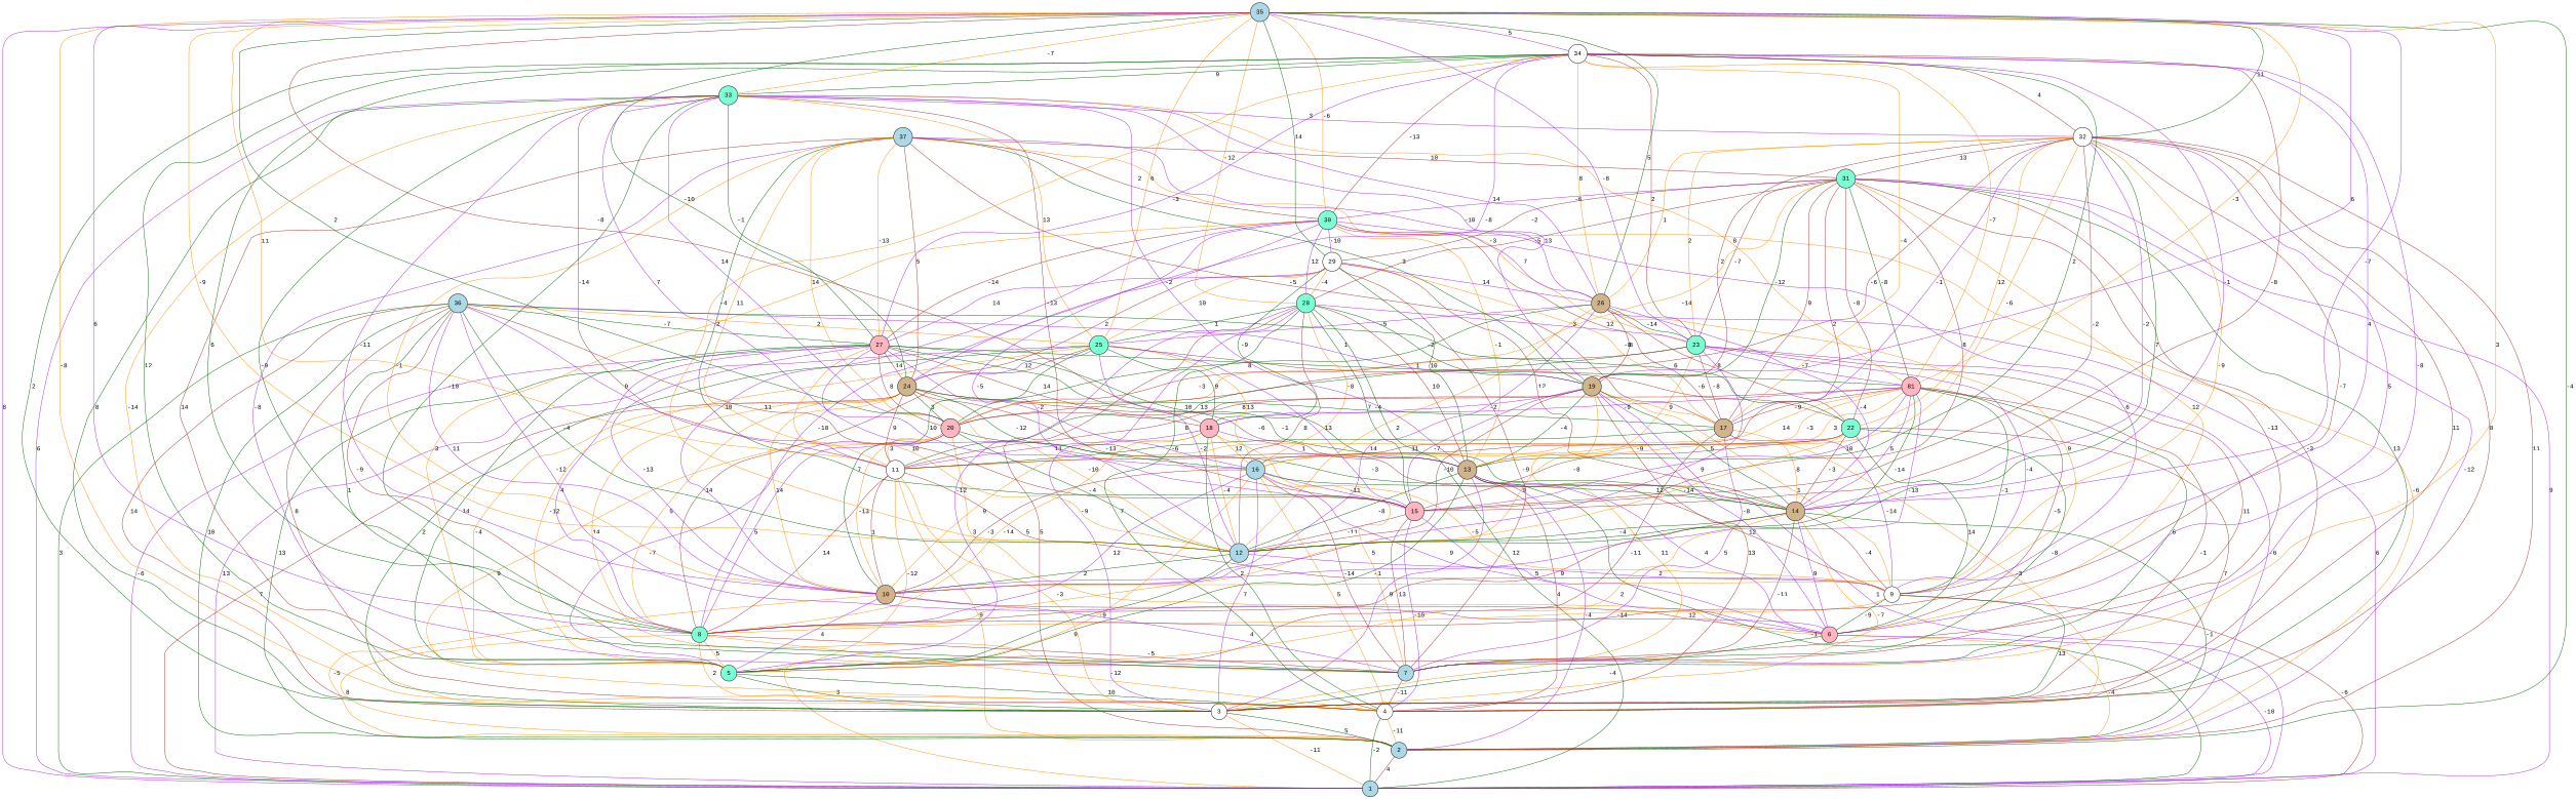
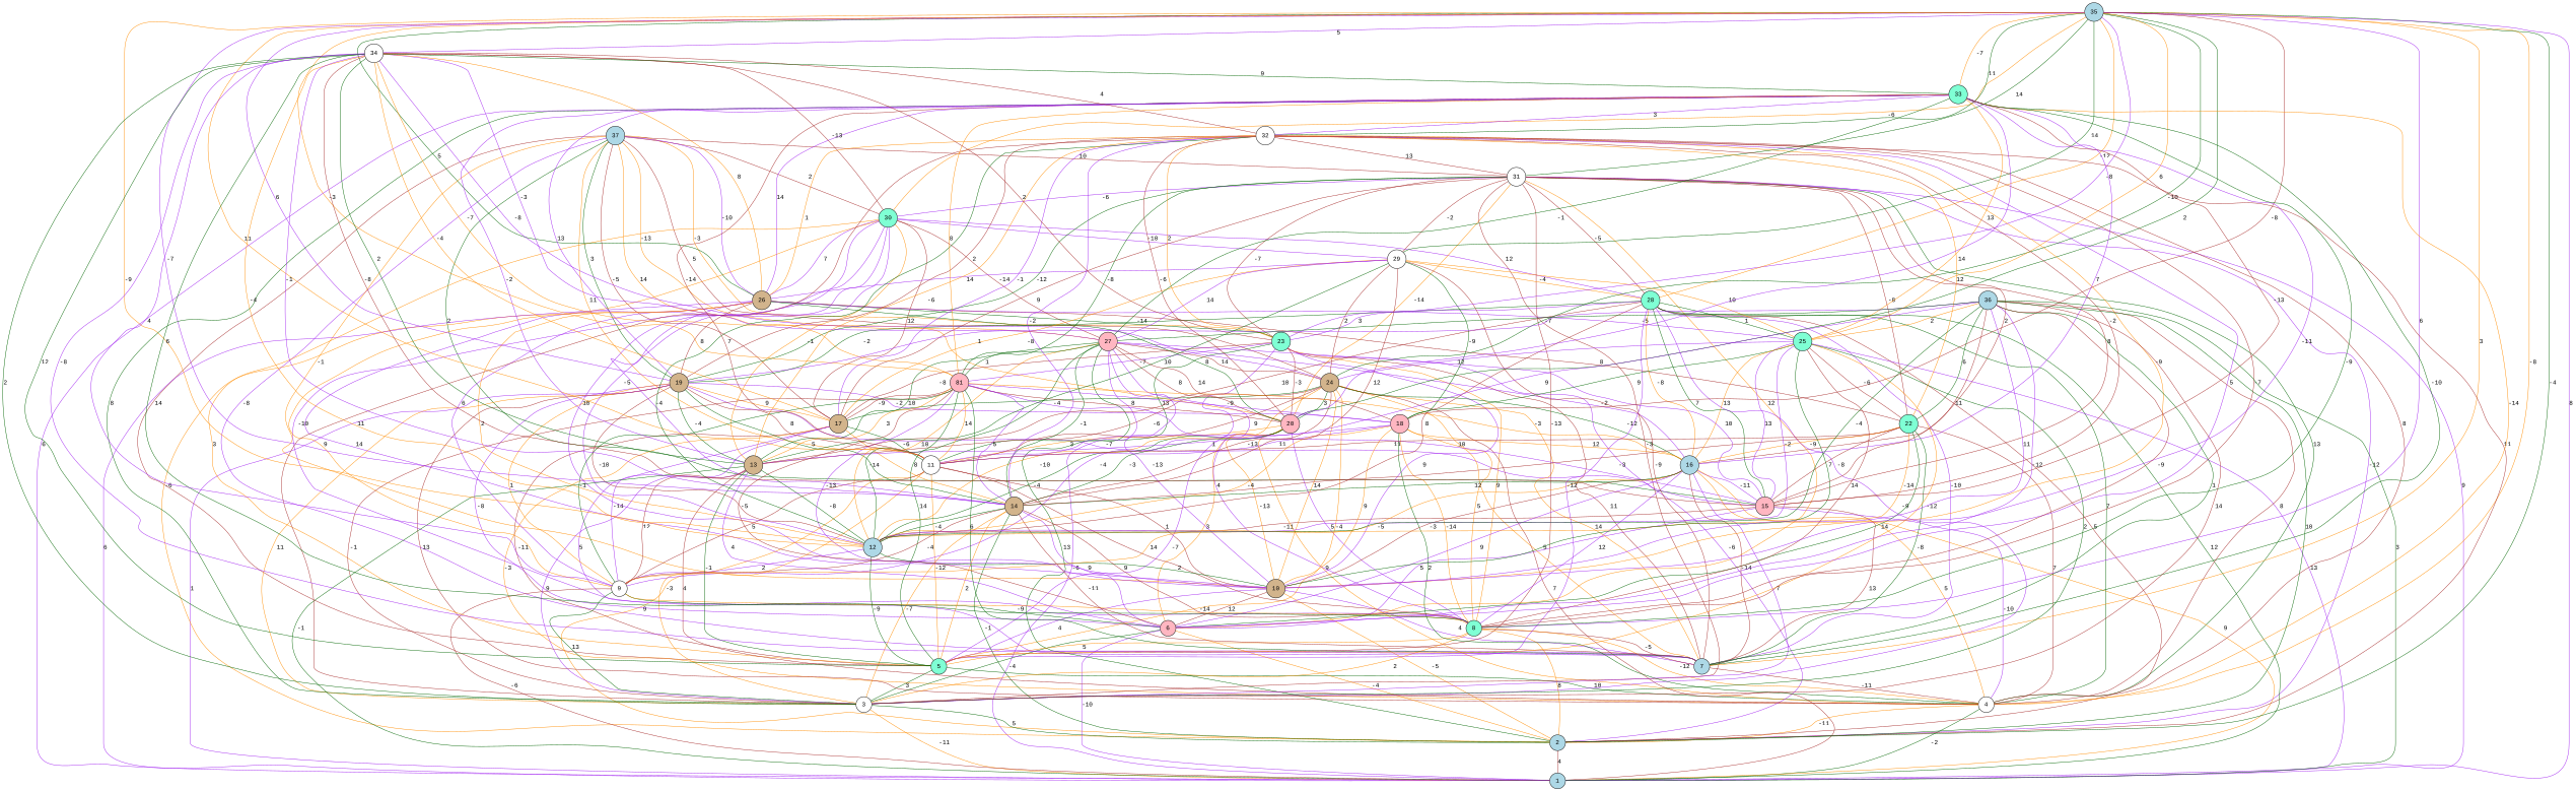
  graph {
    fontname="Liberation Mono"
    node [fillcolor=aquamarine fontname="Liberation Mono" shape=circle style=filled]
    edge [color=purple fontname="Liberation Mono"]
    37 [fillcolor=lightblue]
    5
    7 [fillcolor=lightblue]
    10 [fillcolor=tan]
    11 [fillcolor=white]
    15 [fillcolor=lightpink]
    17 [fillcolor=tan]
    19 [fillcolor=tan]
    20 [fillcolor=lightpink]
    23
    24 [fillcolor=tan]
    27 [fillcolor=lightpink]
    30
-   31
+   31 [fillcolor=white]
    26 [fillcolor=tan]
    3 [fillcolor=white]
    4 [fillcolor=white]
    2 [fillcolor=lightblue]
    6 [fillcolor=lightpink]
    8
    9 [fillcolor=white]
    12 [fillcolor=lightblue]
    14 [fillcolor=tan]
    1 [fillcolor=lightblue]
    18 [fillcolor=lightpink]
    13 [fillcolor=tan]
    n27 [fillcolor=lightpink label=81]
    16 [fillcolor=lightblue]
    28
    29 [fillcolor=white]
    22
    35 [fillcolor=lightblue]
    25
    32 [fillcolor=white]
    33
    34 [fillcolor=white]
    36 [fillcolor=lightblue]
    37 -- 5 [color=brown label=14]
    37 -- 7 [label=-8]
    37 -- 10 [color=darkorange label=-1]
    37 -- 11 [color=darkorange label=11]
    37 -- 15 [color=darkgreen label=2]
    37 -- 17 [color=brown label=-5]
    37 -- 19 [color=darkgreen label=3]
    37 -- 20 [color=darkorange label=14]
    37 -- 23 [color=darkorange label=-3]
    37 -- 24 [color=brown label=5]
    37 -- 27 [color=darkorange label=-13]
    37 -- 30 [color=brown label=2]
    37 -- 31 [color=brown label=10]
    37 -- 26 [label=-10]
    5 -- 3 [color=darkgreen label=3]
    5 -- 4 [color=darkgreen label=10]
    7 -- 4 [color=brown label=-11]
    10 -- 5 [label=4]
    10 -- 7 [label=4]
    10 -- 2 [color=darkorange label=-5]
    10 -- 6 [color=brown label=12]
    11 -- 5 [color=darkorange label=-12]
    11 -- 10 [color=brown label=1]
    11 -- 3 [color=darkorange label=-3]
    11 -- 2 [color=darkorange label=9]
    11 -- 8 [color=brown label=14]
    11 -- 9 [color=brown label=5]
    15 -- 7 [color=brown label=13]
    15 -- 4 [label=-10]
    15 -- 6 [label=5]
    15 -- 12 [color=brown label=-11]
    17 -- 5 [color=brown label=-11]
    17 -- 7 [label=5]
    17 -- 11 [color=darkgreen label=-6]
    17 -- 4 [color=darkorange label=-3]
    17 -- 9 [label=-14]
    17 -- 14 [color=darkorange label=8]
    19 -- 11 [color=brown label=8]
    19 -- 15 [label=-7]
    19 -- 17 [color=darkorange label=9]
    19 -- 3 [color=darkorange label=11]
    19 -- 4 [color=brown label=13]
    19 -- 6 [label=-8]
    19 -- 9 [color=darkorange label=1]
    19 -- 12 [color=brown label=-10]
    19 -- 14 [color=darkgreen label=5]
    19 -- 1 [label=1]
    19 -- 18 [label=-2]
    19 -- 13 [color=darkgreen label=-4]
    20 -- 5 [label=-7]
    20 -- 10 [color=darkorange label=-13]
    20 -- 11 [color=darkorange label=3]
    20 -- 4 [color=darkorange label=9]
    20 -- 6 [color=darkorange label=3]
    20 -- 8 [label=5]
    20 -- 12 [color=darkgreen label=-4]
    20 -- 14 [color=darkgreen label=-3]
    23 -- 7 [color=brown label=11]
    23 -- 10 [label=9]
    23 -- 11 [color=darkgreen label=13]
    23 -- 17 [color=brown label=-8]
    23 -- 20 [color=brown label=-3]
    23 -- 2 [label=-6]
    23 -- 8 [color=darkorange label=9]
    23 -- 9 [label=-4]
    23 -- n27 [label=-7]
    24 -- 5 [color=darkorange label=-4]
    24 -- 7 [color=darkorange label=14]
    24 -- 10 [color=darkorange label=14]
    24 -- 11 [color=brown label=9]
    24 -- 17 [color=darkgreen label=-4]
    24 -- 20 [color=darkgreen label=3]
    24 -- 8 [color=darkorange label=5]
    24 -- 12 [color=darkorange label=-10]
    24 -- 14 [color=brown label=-13]
    24 -- 1 [color=brown label=7]
    24 -- 13 [color=brown label=-6]
    24 -- 16 [color=darkgreen label=-12]
    27 -- 5 [color=darkgreen label=14]
    27 -- 10 [label=-13]
    27 -- 15 [label=10]
    27 -- 20 [color=brown label=8]
    27 -- 24 [color=brown label=14]
    27 -- 2 [color=darkgreen label=13]
    27 -- 8 [label=4]
    27 -- 12 [color=darkorange label=10]
    27 -- 14 [color=darkgreen label=-1]
    27 -- 1 [label=-6]
    27 -- 18 [color=brown label=14]
    27 -- 13 [color=darkgreen label=10]
    27 -- n27 [color=darkgreen label=1]
    27 -- 16 [label=-2]
    30 -- 5 [color=darkorange label=3]
    30 -- 10 [label=10]
    30 -- 17 [color=brown label=12]
    30 -- 27 [color=brown label=-14]
    30 -- 26 [label=7]
    30 -- 2 [color=darkorange label=-6]
    30 -- 8 [label=-10]
    30 -- 9 [label=6]
    30 -- 12 [label=-5]
    30 -- 13 [color=darkorange label=-1]
    30 -- 28 [label=12]
    30 -- 29 [label=-10]
    31 -- 5 [color=brown label=-13]
    31 -- 15 [color=brown label=8]
    31 -- 17 [color=brown label=9]
    31 -- 19 [color=darkgreen label=-12]
    31 -- 20 [color=darkorange label=-14]
    31 -- 23 [color=brown label=-7]
    31 -- 30 [label=-6]
    31 -- 3 [color=brown label=-3]
    31 -- 4 [color=darkgreen label=13]
    31 -- 2 [label=-12]
    31 -- 6 [color=darkorange label=12]
    31 -- 1 [label=9]
    31 -- n27 [color=darkgreen label=-8]
    31 -- 16 [color=brown label=2]
    31 -- 28 [color=brown label=-5]
    31 -- 29 [color=brown label=-2]
    31 -- 22 [color=brown label=-8]
    26 -- 10 [label=14]
    26 -- 19 [color=brown label=8]
    26 -- 20 [color=darkgreen label=8]
    26 -- 23 [color=darkgreen label=-14]
    26 -- 9 [color=darkorange label=9]
    26 -- 12 [color=darkorange label=2]
    26 -- 14 [label=-4]
    26 -- 1 [label=6]
    26 -- 22 [color=brown label=8]
    26 -- 25 [label=-5]
    3 -- 2 [color=darkgreen label=5]
    3 -- 1 [color=darkorange label=-11]
    4 -- 2 [color=darkorange label=-11]
    4 -- 1 [color=darkgreen label=-2]
    2 -- 1 [color=brown label=4]
    6 -- 3 [color=darkgreen label=-4]
    6 -- 2 [color=darkorange label=-4]
    6 -- 1 [label=-10]
    8 -- 5 [color=darkorange label=5]
    8 -- 7 [color=brown label=-5]
    8 -- 3 [color=darkorange label=2]
    8 -- 4 [color=darkorange label=-12]
    8 -- 2 [color=darkorange label=8]
    9 -- 3 [color=darkgreen label=13]
    9 -- 6 [color=darkgreen label=-9]
    9 -- 8 [color=darkorange label=-14]
    9 -- 1 [color=brown label=-6]
    12 -- 5 [color=darkgreen label=-9]
    12 -- 10 [color=darkgreen label=2]
    12 -- 9 [label=2]
    14 -- 5 [color=darkorange label=2]
    14 -- 7 [color=brown label=-11]
    14 -- 3 [color=darkorange label=-7]
    14 -- 2 [color=darkgreen label=-1]
    14 -- 6 [label=9]
    14 -- 8 [color=brown label=9]
    14 -- 9 [color=brown label=-4]
    14 -- 12 [color=darkgreen label=-4]
    18 -- 7 [color=darkorange label=5]
    18 -- 10 [color=darkorange label=9]
    18 -- 11 [label=11]
    18 -- 4 [color=darkgreen label=2]
    18 -- 8 [color=darkorange label=-14]
    18 -- 12 [color=darkorange label=-4]
    18 -- 13 [label=1]
    18 -- 16 [color=darkorange label=12]
    13 -- 5 [color=darkgreen label=-1]
    13 -- 3 [label=9]
    13 -- 4 [color=brown label=4]
-   13 -- 2 [label=-4]
    13 -- 6 [label=4]
    13 -- 9 [color=brown label=12]
    13 -- 12 [color=darkgreen label=-8]
    13 -- 1 [color=darkgreen label=-1]
    n27 -- 7 [color=darkgreen label=6]
    n27 -- 10 [label=-13]
    n27 -- 11 [color=darkorange label=14]
    n27 -- 15 [label=10]
    n27 -- 17 [color=brown label=-9]
    n27 -- 20 [color=brown label=8]
    n27 -- 3 [color=brown label=-1]
    n27 -- 6 [color=brown label=-5]
    n27 -- 9 [color=darkgreen label=-1]
    n27 -- 12 [color=darkgreen label=-14]
    n27 -- 14 [label=5]
    n27 -- 18 [label=-9]
    n27 -- 13 [color=darkorange label=3]
    n27 -- 16 [color=darkorange label=-3]
    16 -- 7 [color=brown label=-14]
    16 -- 10 [color=brown label=-3]
    16 -- 15 [label=-11]
    16 -- 3 [label=7]
    16 -- 4 [color=darkorange label=5]
    16 -- 6 [label=9]
    16 -- 8 [label=12]
    16 -- 9 [color=darkorange label=-5]
    16 -- 14 [color=darkgreen label=12]
    16 -- 1 [color=darkorange label=9]
    28 -- 5 [label=-12]
+   28 -- 7 [label=-10]
    28 -- 15 [color=darkgreen label=7]
    28 -- 19 [color=darkgreen label=-2]
    28 -- 23 [label=3]
    28 -- 3 [label=-9]
    28 -- 4 [color=darkgreen label=7]
    28 -- 2 [color=brown label=5]
    28 -- 12 [color=brown label=8]
    28 -- 1 [color=darkgreen label=12]
    28 -- 13 [color=brown label=10]
    28 -- 16 [color=darkorange label=-8]
    28 -- 25 [color=darkgreen label=1]
    29 -- 7 [color=brown label=-9]
    29 -- 17 [color=darkorange label=-8]
    29 -- 24 [color=brown label=2]
    29 -- 27 [label=14]
    29 -- 26 [label=14]
    29 -- 14 [color=brown label=12]
    29 -- 18 [color=darkgreen label=-9]
    29 -- 13 [color=darkgreen label=10]
    29 -- 28 [color=darkorange label=-4]
    29 -- 25 [color=darkorange label=10]
    22 -- 7 [color=darkgreen label=-8]
    22 -- 11 [color=brown label=11]
    22 -- 15 [color=brown label=-8]
    22 -- 4 [color=brown label=7]
    22 -- 6 [color=darkgreen label=14]
    22 -- 12 [color=darkorange label=-14]
    22 -- 14 [color=brown label=-3]
    22 -- 16 [color=darkorange label=-9]
    35 -- 7 [color=darkorange label=3]
    35 -- 11 [color=darkorange label=11]
    35 -- 19 [label=6]
    35 -- 20 [color=darkgreen label=2]
    35 -- 23 [label=-8]
    35 -- 24 [color=darkgreen label=-10]
    35 -- 30 [color=darkorange label=-6]
+   35 -- 31 [color=darkgreen label=14]
    35 -- 26 [color=darkgreen label=5]
    35 -- 4 [color=darkorange label=-8]
    35 -- 2 [color=darkgreen label=-4]
    35 -- 8 [label=6]
    35 -- 12 [color=darkorange label=-9]
    35 -- 14 [label=-7]
    35 -- 1 [label=8]
    35 -- 18 [color=brown label=-8]
    35 -- n27 [color=darkorange label=-3]
    35 -- 28 [color=darkorange label=-12]
    35 -- 29 [color=darkgreen label=14]
    35 -- 25 [color=darkorange label=6]
    35 -- 32 [color=darkgreen label=11]
    35 -- 33 [color=darkorange label=-7]
    35 -- 34 [label=5]
    25 -- 5 [color=darkorange label=-12]
    25 -- 10 [color=darkgreen label=7]
    25 -- 15 [label=13]
    25 -- 24 [label=12]
    25 -- 3 [color=darkgreen label=2]
    25 -- 8 [color=brown label=14]
    25 -- 12 [label=-2]
    25 -- 1 [label=13]
    25 -- 18 [color=darkgreen label=9]
    25 -- 16 [color=darkorange label=13]
    25 -- 22 [color=brown label=-6]
    32 -- 10 [color=darkorange label=-9]
    32 -- 15 [color=brown label=-2]
    32 -- 17 [label=-1]
    32 -- 19 [color=brown label=2]
    32 -- 20 [color=brown label=-6]
    32 -- 23 [color=darkorange label=2]
    32 -- 31 [color=brown label=13]
    32 -- 26 [color=darkorange label=1]
    32 -- 3 [color=brown label=11]
    32 -- 4 [color=brown label=8]
    32 -- 2 [color=brown label=11]
    32 -- 6 [label=5]
    32 -- 8 [color=brown label=-7]
    32 -- 12 [color=darkgreen label=7]
    32 -- 14 [label=-2]
    32 -- 13 [color=darkorange label=-6]
    32 -- 22 [color=darkorange label=12]
    33 -- 7 [color=darkgreen label=-10]
    33 -- 10 [label=-11]
    33 -- 11 [color=brown label=-14]
    33 -- 15 [color=brown label=-13]
    33 -- 19 [label=13]
    33 -- 20 [label=14]
    33 -- 27 [color=darkgreen label=-1]
    33 -- 26 [label=14]
    33 -- 3 [color=darkgreen label=8]
    33 -- 4 [color=darkorange label=-14]
    33 -- 8 [color=darkgreen label=-9]
    33 -- 1 [label=6]
    33 -- 13 [label=-2]
    33 -- n27 [color=darkorange label=8]
    33 -- 16 [label=7]
    33 -- 25 [color=darkorange label=13]
    33 -- 32 [label=3]
    34 -- 5 [color=darkgreen label=12]
    34 -- 7 [label=-8]
    34 -- 15 [color=brown label=-8]
    34 -- 17 [color=darkorange label=-4]
    34 -- 23 [color=brown label=2]
    34 -- 24 [label=-8]
    34 -- 27 [label=-3]
    34 -- 30 [color=brown label=-13]
    34 -- 26 [color=darkorange label=8]
    34 -- 3 [color=darkgreen label=2]
    34 -- 8 [color=darkgreen label=6]
    34 -- 9 [label=4]
    34 -- 12 [color=darkorange label=-4]
    34 -- 14 [label=-1]
    34 -- 13 [color=darkgreen label=2]
    34 -- n27 [color=darkorange label=-7]
    34 -- 32 [color=brown label=4]
    34 -- 33 [color=darkgreen label=9]
    36 -- 7 [color=darkgreen label=1]
    36 -- 10 [label=11]
    36 -- 11 [label=9]
    36 -- 15 [color=brown label=11]
    36 -- 19 [label=1]
    36 -- 27 [color=darkgreen label=-7]
    36 -- 3 [color=brown label=14]
    36 -- 4 [color=brown label=8]
    36 -- 2 [color=darkgreen label=10]
    36 -- 6 [label=-12]
    36 -- 8 [color=brown label=-9]
    36 -- 12 [color=darkgreen label=-4]
    36 -- 1 [color=darkgreen label=3]
    36 -- 22 [color=darkgreen label=6]
    36 -- 25 [color=darkorange label=2]
  }
